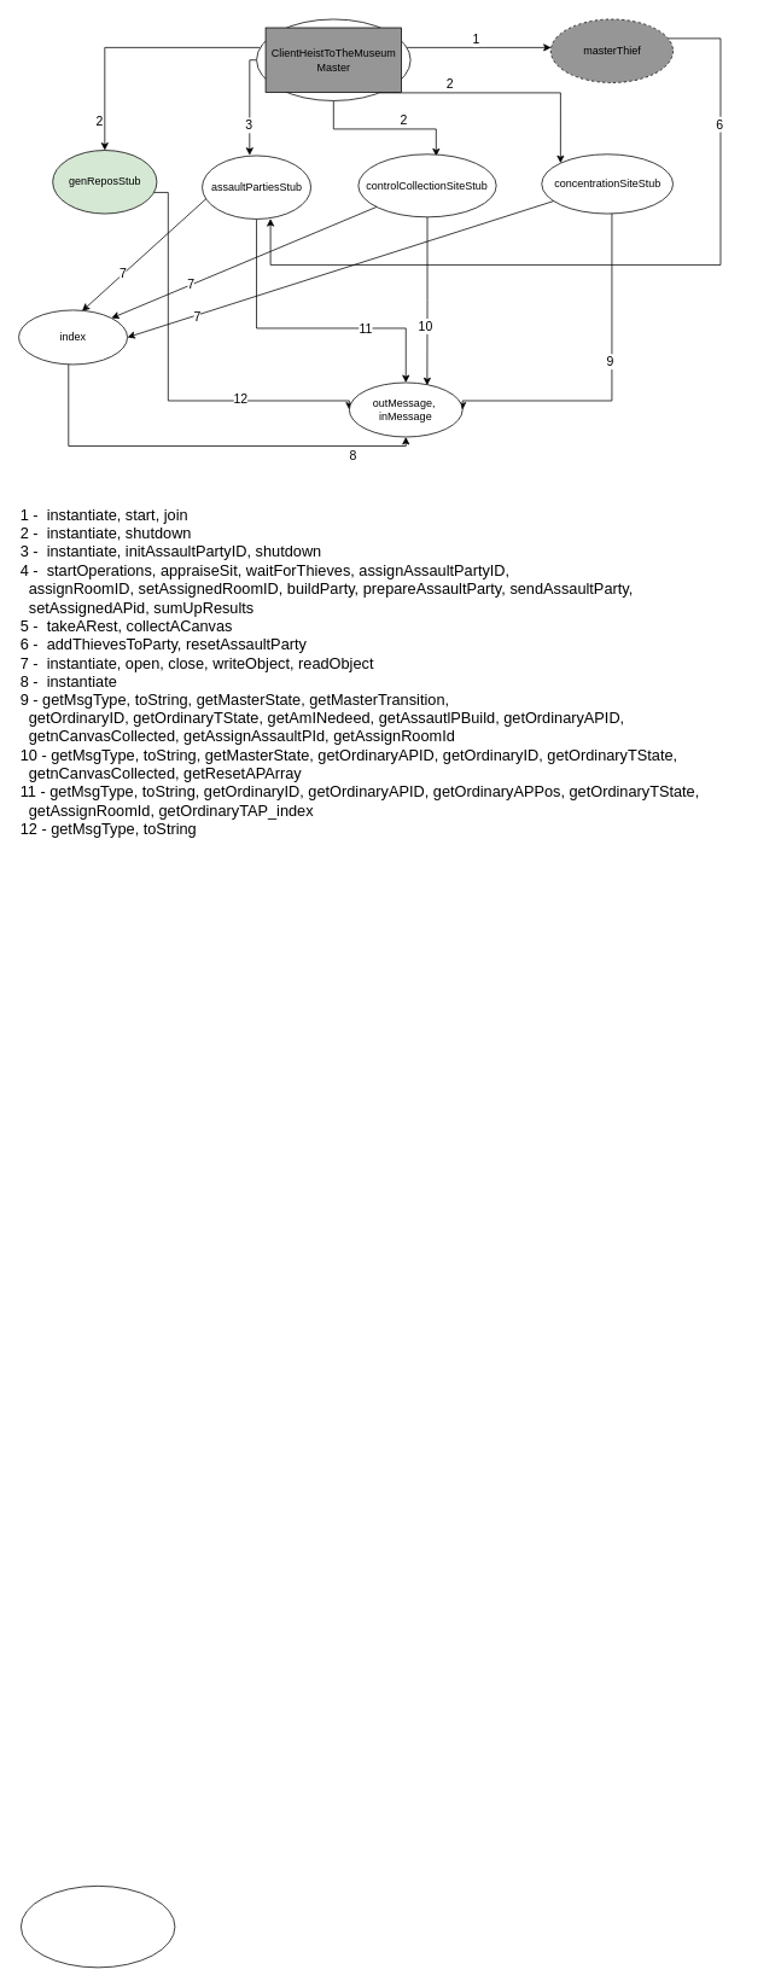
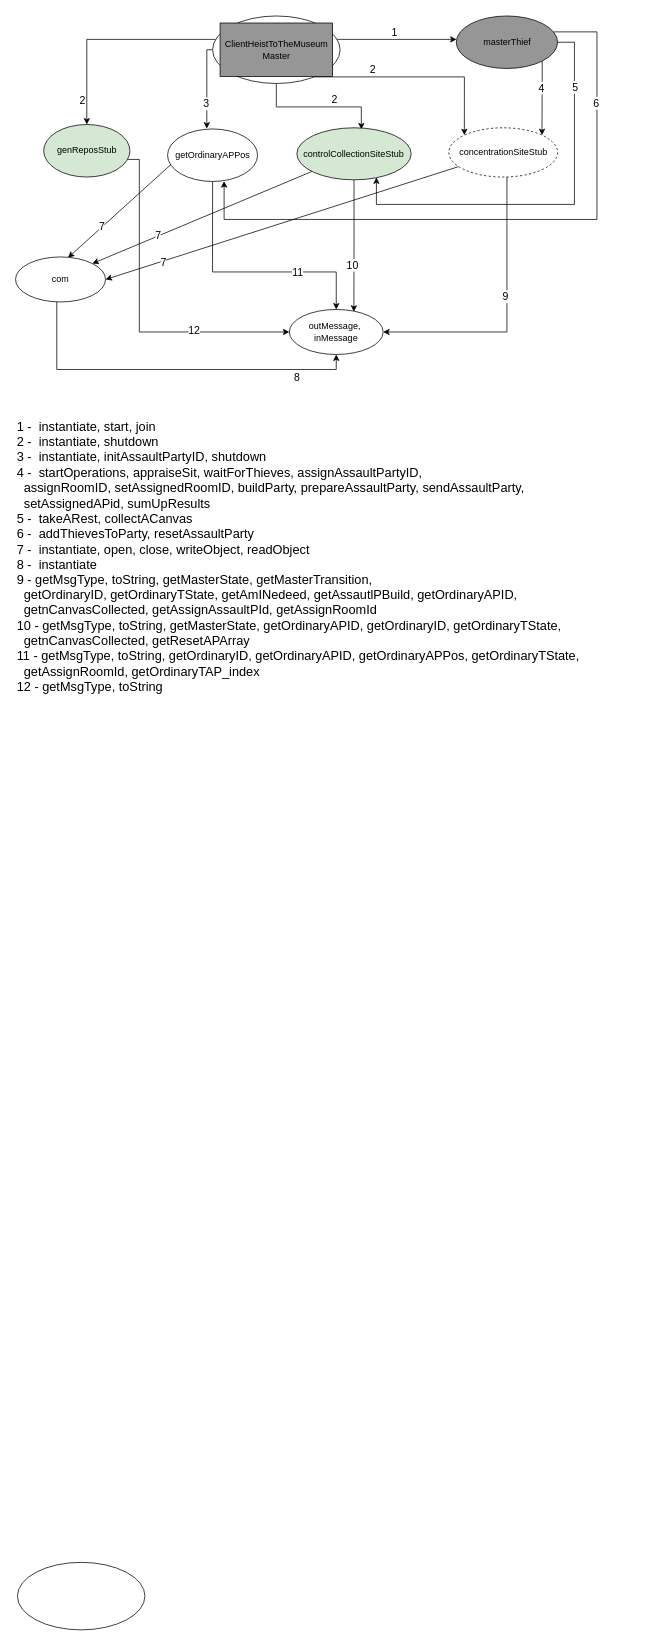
  <mxCell id="0" />
  <mxCell id="1" parent="0" />
  <mxCell id="2" value="" style="ellipse;whiteSpace=wrap;html=1;shadow=0;labelBackgroundColor=none;fillStyle=auto;fontFamily=Helvetica;fontSize=12;gradientDirection=north;" parent="1" vertex="1"><mxGeometry x="22.5" y="2082" width="170" height="90" as="geometry" /></mxCell>
  <mxCell id="3" value="&lt;font style=&quot;font-size: 17px;&quot;&gt;1 -&amp;nbsp; instantiate, start, join&lt;br&gt;2 -&amp;nbsp; instantiate, shutdown&lt;br&gt;3 -&amp;nbsp; instantiate, initAssaultPartyID, shutdown&lt;br&gt;4 -&amp;nbsp; startOperations, appraiseSit, waitForThieves, assignAssaultPartyID, &lt;span style=&quot;white-space: pre;&quot;&gt; &lt;span style=&quot;white-space: pre;&quot;&gt; &lt;/span&gt;&lt;/span&gt;assignRoomID,&lt;span style=&quot;&quot;&gt;&amp;nbsp;&lt;/span&gt;setAssignedRoomID, buildParty, prepareAssaultParty, sendAssaultParty, &lt;span style=&quot;white-space: pre;&quot;&gt; &lt;span style=&quot;white-space: pre;&quot;&gt; &lt;/span&gt;&lt;/span&gt;setAssignedAPid, sumUpResults&lt;br&gt;5 -&amp;nbsp; takeARest, collectACanvas&lt;br&gt;6 -&amp;nbsp; addThievesToParty, resetAssaultParty&lt;br&gt;7 -&amp;nbsp; instantiate, open, close, writeObject, readObject&lt;br&gt;8 -&amp;nbsp; instantiate&lt;br&gt;9 - getMsgType, toString, getMasterState, getMasterTransition, &lt;span style=&quot;white-space: pre;&quot;&gt; &lt;span style=&quot;white-space: pre;&quot;&gt; &lt;/span&gt;&lt;/span&gt;getOrdinaryID,&lt;span style=&quot;&quot;&gt;&amp;nbsp;&lt;/span&gt;getOrdinaryTState,&amp;nbsp;getAmINedeed, getAssautlPBuild, getOrdinaryAPID, &lt;span style=&quot;white-space: pre;&quot;&gt; &lt;span style=&quot;white-space: pre;&quot;&gt; &lt;/span&gt;&lt;/span&gt;getnCanvasCollected, &lt;span style=&quot;&quot;&gt; &lt;/span&gt;getAssignAssaultPId, &lt;span style=&quot;&quot;&gt; &lt;/span&gt;getAssignRoomId&lt;br&gt;10 - getMsgType, toString, getMasterState, getOrdinaryAPID, getOrdinaryID, getOrdinaryTState, &lt;span style=&quot;white-space: pre;&quot;&gt; &lt;span style=&quot;white-space: pre;&quot;&gt; &lt;/span&gt;&lt;/span&gt;getnCanvasCollected, getResetAPArray&lt;br&gt;11 - getMsgType, toString, getOrdinaryID, getOrdinaryAPID, getOrdinaryAPPos, getOrdinaryTState, &lt;span style=&quot;white-space: pre;&quot;&gt; &lt;span style=&quot;white-space: pre;&quot;&gt; &lt;/span&gt;&lt;/span&gt;getAssignRoomId, getOrdinaryTAP_index&lt;br&gt;12 - getMsgType, toString&lt;br&gt;&lt;br&gt;&lt;br style=&quot;border-color: var(--border-color);&quot;&gt;&lt;/font&gt;" style="text;html=1;strokeColor=none;fillColor=none;align=left;verticalAlign=middle;whiteSpace=wrap;rounded=0;" parent="1" vertex="1"><mxGeometry x="20" y="542" width="820" height="441" as="geometry" /></mxCell>
  <mxCell id="4" style="edgeStyle=orthogonalEdgeStyle;rounded=0;orthogonalLoop=1;jettySize=auto;html=1;" parent="1" source="13" target="21" edge="1"><mxGeometry relative="1" as="geometry"><Array as="points"><mxPoint x="535" y="52" /><mxPoint x="535" y="52" /></Array></mxGeometry></mxCell>
  <mxCell id="5" value="&lt;font style=&quot;font-size: 14px;&quot;&gt;1&lt;/font&gt;" style="edgeLabel;html=1;align=center;verticalAlign=middle;resizable=0;points=[];" parent="4" vertex="1" connectable="0"><mxGeometry x="0.223" y="1" relative="1" as="geometry"><mxPoint x="-21" y="-9" as="offset" /></mxGeometry></mxCell>
  <mxCell id="6" style="edgeStyle=orthogonalEdgeStyle;rounded=0;orthogonalLoop=1;jettySize=auto;html=1;entryX=0.5;entryY=0;entryDx=0;entryDy=0;" parent="1" source="13" target="39" edge="1"><mxGeometry relative="1" as="geometry"><Array as="points"><mxPoint x="115" y="52" /></Array></mxGeometry></mxCell>
  <mxCell id="7" value="&lt;font style=&quot;font-size: 14px;&quot;&gt;2&lt;/font&gt;" style="edgeLabel;html=1;align=center;verticalAlign=middle;resizable=0;points=[];" parent="6" vertex="1" connectable="0"><mxGeometry x="0.776" y="5" relative="1" as="geometry"><mxPoint x="-12" as="offset" /></mxGeometry></mxCell>
  <mxCell id="8" style="edgeStyle=orthogonalEdgeStyle;rounded=0;orthogonalLoop=1;jettySize=auto;html=1;entryX=0.436;entryY=-0.006;entryDx=0;entryDy=0;entryPerimeter=0;" parent="1" source="13" target="36" edge="1"><mxGeometry relative="1" as="geometry"><Array as="points"><mxPoint x="275" y="66" /></Array></mxGeometry></mxCell>
  <mxCell id="9" value="&lt;font style=&quot;font-size: 14px;&quot;&gt;3&lt;/font&gt;" style="edgeLabel;html=1;align=center;verticalAlign=middle;resizable=0;points=[];" parent="8" vertex="1" connectable="0"><mxGeometry x="0.398" y="-1" relative="1" as="geometry"><mxPoint as="offset" /></mxGeometry></mxCell>
  <mxCell id="10" style="edgeStyle=orthogonalEdgeStyle;rounded=0;orthogonalLoop=1;jettySize=auto;html=1;entryX=0.564;entryY=0.031;entryDx=0;entryDy=0;entryPerimeter=0;" parent="1" source="13" target="31" edge="1"><mxGeometry relative="1" as="geometry"><Array as="points"><mxPoint x="368" y="142" /><mxPoint x="481" y="142" /></Array></mxGeometry></mxCell>
  <mxCell id="11" style="edgeStyle=orthogonalEdgeStyle;rounded=0;orthogonalLoop=1;jettySize=auto;html=1;entryX=0;entryY=0;entryDx=0;entryDy=0;" parent="1" source="13" target="26" edge="1"><mxGeometry relative="1" as="geometry"><Array as="points"><mxPoint x="618" y="102" /></Array></mxGeometry></mxCell>
  <mxCell id="12" value="&lt;font style=&quot;font-size: 14px;&quot;&gt;2&lt;/font&gt;" style="edgeLabel;html=1;align=center;verticalAlign=middle;resizable=0;points=[];" parent="11" vertex="1" connectable="0"><mxGeometry x="0.108" y="1" relative="1" as="geometry"><mxPoint x="-77" y="-10" as="offset" /></mxGeometry></mxCell>
  <mxCell id="13" value="" style="ellipse;whiteSpace=wrap;html=1;shadow=0;labelBackgroundColor=none;fillStyle=auto;fontFamily=Helvetica;fontSize=12;gradientDirection=north;" parent="1" vertex="1"><mxGeometry x="282.64" y="20.79" width="170" height="90" as="geometry" /></mxCell>
  <mxCell id="14" value="ClientHeistToTheMuseum&lt;br&gt;Master" style="whiteSpace=wrap;html=1;shadow=0;labelBackgroundColor=none;fillStyle=auto;strokeColor=default;fontFamily=Helvetica;fontSize=12;fontColor=default;fillColor=#969696;gradientColor=none;gradientDirection=north;rounded=0;" parent="1" vertex="1"><mxGeometry x="292.64" y="30.17" width="150" height="71.25" as="geometry" /></mxCell>
+ <mxCell id="15" style="edgeStyle=orthogonalEdgeStyle;rounded=0;orthogonalLoop=1;jettySize=auto;html=1;entryX=1;entryY=0;entryDx=0;entryDy=0;" parent="1" source="21" target="26" edge="1"><mxGeometry relative="1" as="geometry"><Array as="points"><mxPoint x="722" y="102" /><mxPoint x="722" y="102" /></Array></mxGeometry></mxCell>
+ <mxCell id="16" value="&lt;font style=&quot;font-size: 14px;&quot;&gt;4&lt;/font&gt;" style="edgeLabel;html=1;align=center;verticalAlign=middle;resizable=0;points=[];" parent="15" vertex="1" connectable="0"><mxGeometry x="-0.269" y="-1" relative="1" as="geometry"><mxPoint as="offset" /></mxGeometry></mxCell>
+ <mxCell id="17" style="edgeStyle=orthogonalEdgeStyle;rounded=0;orthogonalLoop=1;jettySize=auto;html=1;entryX=0.696;entryY=0.954;entryDx=0;entryDy=0;entryPerimeter=0;" parent="1" source="21" target="31" edge="1"><mxGeometry relative="1" as="geometry"><Array as="points"><mxPoint x="765" y="56" /><mxPoint x="765" y="272" /><mxPoint x="501" y="272" /></Array></mxGeometry></mxCell>
+ <mxCell id="18" value="&lt;font style=&quot;font-size: 14px;&quot;&gt;5&lt;/font&gt;" style="edgeLabel;html=1;align=center;verticalAlign=middle;resizable=0;points=[];" parent="17" vertex="1" connectable="0"><mxGeometry x="-0.697" relative="1" as="geometry"><mxPoint as="offset" /></mxGeometry></mxCell>
  <mxCell id="19" style="edgeStyle=orthogonalEdgeStyle;rounded=0;orthogonalLoop=1;jettySize=auto;html=1;entryX=0.628;entryY=0.994;entryDx=0;entryDy=0;entryPerimeter=0;" parent="1" source="21" target="36" edge="1"><mxGeometry relative="1" as="geometry"><Array as="points"><mxPoint x="795" y="42" /><mxPoint x="795" y="292" /><mxPoint x="298" y="292" /></Array></mxGeometry></mxCell>
  <mxCell id="20" value="&lt;font style=&quot;font-size: 14px;&quot;&gt;6&lt;/font&gt;" style="edgeLabel;html=1;align=center;verticalAlign=middle;resizable=0;points=[];" parent="19" vertex="1" connectable="0"><mxGeometry x="-0.645" y="-2" relative="1" as="geometry"><mxPoint as="offset" /></mxGeometry></mxCell>
- <mxCell id="21" value="masterThief" style="ellipse;whiteSpace=wrap;html=1;shadow=0;labelBackgroundColor=none;fillStyle=auto;strokeColor=default;fontFamily=Helvetica;fontSize=12;fontColor=default;fillColor=#969696;gradientColor=none;gradientDirection=north;dashed=1;" parent="1" vertex="1"><mxGeometry x="607.5" y="20.79" width="135" height="70" as="geometry" /></mxCell>
+ <mxCell id="21" value="masterThief" style="ellipse;whiteSpace=wrap;html=1;shadow=0;labelBackgroundColor=none;fillStyle=auto;strokeColor=default;fontFamily=Helvetica;fontSize=12;fontColor=default;fillColor=#969696;gradientColor=none;gradientDirection=north;" parent="1" vertex="1"><mxGeometry x="607.5" y="20.79" width="135" height="70" as="geometry" /></mxCell>
  <mxCell id="22" style="rounded=0;orthogonalLoop=1;jettySize=auto;html=1;entryX=1;entryY=0.5;entryDx=0;entryDy=0;" parent="1" source="26" target="42" edge="1"><mxGeometry relative="1" as="geometry" /></mxCell>
  <mxCell id="23" value="&lt;font style=&quot;font-size: 14px;&quot;&gt;7&lt;/font&gt;" style="edgeLabel;html=1;align=center;verticalAlign=middle;resizable=0;points=[];" parent="22" vertex="1" connectable="0"><mxGeometry x="0.675" y="2" relative="1" as="geometry"><mxPoint as="offset" /></mxGeometry></mxCell>
  <mxCell id="24" style="edgeStyle=orthogonalEdgeStyle;rounded=0;orthogonalLoop=1;jettySize=auto;html=1;entryX=1;entryY=0.5;entryDx=0;entryDy=0;" parent="1" source="26" target="43" edge="1"><mxGeometry relative="1" as="geometry"><mxPoint x="535" y="412" as="targetPoint" /><Array as="points"><mxPoint x="675" y="442" /></Array></mxGeometry></mxCell>
  <mxCell id="25" value="&lt;span style=&quot;font-size: 14px;&quot;&gt;9&lt;/span&gt;" style="edgeLabel;html=1;align=center;verticalAlign=middle;resizable=0;points=[];" parent="24" vertex="1" connectable="0"><mxGeometry x="-0.146" y="-3" relative="1" as="geometry"><mxPoint as="offset" /></mxGeometry></mxCell>
- <mxCell id="26" value="concentrationSiteStub" style="ellipse;whiteSpace=wrap;html=1;shadow=0;labelBackgroundColor=none;fillStyle=auto;fontFamily=Helvetica;fontSize=12;gradientDirection=north;" parent="1" vertex="1"><mxGeometry x="597.5" y="169.84" width="145" height="65.63" as="geometry" /></mxCell>
+ <mxCell id="26" value="concentrationSiteStub" style="ellipse;whiteSpace=wrap;html=1;shadow=0;labelBackgroundColor=none;fillStyle=auto;fontFamily=Helvetica;fontSize=12;gradientDirection=north;dashed=1;" parent="1" vertex="1"><mxGeometry x="597.5" y="169.84" width="145" height="65.63" as="geometry" /></mxCell>
  <mxCell id="27" style="rounded=0;orthogonalLoop=1;jettySize=auto;html=1;entryX=1;entryY=0;entryDx=0;entryDy=0;" parent="1" source="31" target="42" edge="1"><mxGeometry relative="1" as="geometry" /></mxCell>
  <mxCell id="28" value="&lt;font style=&quot;font-size: 14px;&quot;&gt;7&lt;/font&gt;" style="edgeLabel;html=1;align=center;verticalAlign=middle;resizable=0;points=[];" parent="27" vertex="1" connectable="0"><mxGeometry x="0.405" y="-1" relative="1" as="geometry"><mxPoint as="offset" /></mxGeometry></mxCell>
  <mxCell id="29" style="edgeStyle=orthogonalEdgeStyle;rounded=0;orthogonalLoop=1;jettySize=auto;html=1;entryX=0.688;entryY=0.05;entryDx=0;entryDy=0;entryPerimeter=0;" parent="1" source="31" target="43" edge="1"><mxGeometry relative="1" as="geometry" /></mxCell>
  <mxCell id="30" value="&lt;font style=&quot;font-size: 14px;&quot;&gt;10&lt;/font&gt;" style="edgeLabel;html=1;align=center;verticalAlign=middle;resizable=0;points=[];" parent="29" vertex="1" connectable="0"><mxGeometry x="0.278" y="-3" relative="1" as="geometry"><mxPoint y="1" as="offset" /></mxGeometry></mxCell>
- <mxCell id="31" value="controlCollectionSiteStub" style="ellipse;whiteSpace=wrap;html=1;shadow=0;labelBackgroundColor=none;fillStyle=auto;fontFamily=Helvetica;fontSize=12;gradientDirection=north;" parent="1" vertex="1"><mxGeometry x="395" y="169.84" width="152.36" height="69.37" as="geometry" /></mxCell>
+ <mxCell id="31" value="controlCollectionSiteStub" style="ellipse;whiteSpace=wrap;html=1;shadow=0;labelBackgroundColor=none;fillStyle=auto;fontFamily=Helvetica;fontSize=12;gradientDirection=north;fillColor=#d5e8d4;" parent="1" vertex="1"><mxGeometry x="395" y="169.84" width="152.36" height="69.37" as="geometry" /></mxCell>
  <mxCell id="32" style="rounded=0;orthogonalLoop=1;jettySize=auto;html=1;entryX=0.583;entryY=0.017;entryDx=0;entryDy=0;entryPerimeter=0;exitX=0.045;exitY=0.666;exitDx=0;exitDy=0;exitPerimeter=0;" parent="1" source="36" target="42" edge="1"><mxGeometry relative="1" as="geometry" /></mxCell>
  <mxCell id="33" value="&lt;font style=&quot;font-size: 14px;&quot;&gt;7&lt;/font&gt;" style="edgeLabel;html=1;align=center;verticalAlign=middle;resizable=0;points=[];" parent="32" vertex="1" connectable="0"><mxGeometry x="-0.195" y="2" relative="1" as="geometry"><mxPoint x="-39" y="32" as="offset" /></mxGeometry></mxCell>
  <mxCell id="34" style="edgeStyle=orthogonalEdgeStyle;rounded=0;orthogonalLoop=1;jettySize=auto;html=1;entryX=0.5;entryY=0;entryDx=0;entryDy=0;" parent="1" source="36" target="43" edge="1"><mxGeometry relative="1" as="geometry"><Array as="points"><mxPoint x="283" y="362" /><mxPoint x="448" y="362" /></Array></mxGeometry></mxCell>
  <mxCell id="35" value="&lt;font style=&quot;font-size: 14px;&quot;&gt;11&lt;/font&gt;" style="edgeLabel;html=1;align=center;verticalAlign=middle;resizable=0;points=[];" parent="34" vertex="1" connectable="0"><mxGeometry x="0.395" relative="1" as="geometry"><mxPoint as="offset" /></mxGeometry></mxCell>
- <mxCell id="36" value="assaultPartiesStub" style="ellipse;whiteSpace=wrap;html=1;shadow=0;labelBackgroundColor=none;fillStyle=auto;fontFamily=Helvetica;fontSize=12;gradientDirection=north;" parent="1" vertex="1"><mxGeometry x="222.64" y="171.39" width="120" height="70" as="geometry" /></mxCell>
+ <mxCell id="36" value="getOrdinaryAPPos" style="ellipse;whiteSpace=wrap;html=1;shadow=0;labelBackgroundColor=none;fillStyle=auto;fontFamily=Helvetica;fontSize=12;gradientDirection=north;" parent="1" vertex="1"><mxGeometry x="222.64" y="171.39" width="120" height="70" as="geometry" /></mxCell>
  <mxCell id="37" style="edgeStyle=orthogonalEdgeStyle;rounded=0;orthogonalLoop=1;jettySize=auto;html=1;entryX=0;entryY=0.5;entryDx=0;entryDy=0;" parent="1" source="39" target="43" edge="1"><mxGeometry relative="1" as="geometry"><Array as="points"><mxPoint x="185" y="212" /><mxPoint x="185" y="442" /></Array></mxGeometry></mxCell>
  <mxCell id="38" value="&lt;font style=&quot;font-size: 14px;&quot;&gt;12&lt;/font&gt;" style="edgeLabel;html=1;align=center;verticalAlign=middle;resizable=0;points=[];" parent="37" vertex="1" connectable="0"><mxGeometry x="0.426" y="3" relative="1" as="geometry"><mxPoint as="offset" /></mxGeometry></mxCell>
  <mxCell id="39" value="genReposStub" style="ellipse;whiteSpace=wrap;html=1;shadow=0;labelBackgroundColor=none;fillStyle=auto;fontFamily=Helvetica;fontSize=12;gradientDirection=north;fillColor=#d5e8d4;" parent="1" vertex="1"><mxGeometry x="57.5" y="165.47" width="115" height="70" as="geometry" /></mxCell>
  <mxCell id="40" style="edgeStyle=orthogonalEdgeStyle;rounded=0;orthogonalLoop=1;jettySize=auto;html=1;entryX=0.5;entryY=1;entryDx=0;entryDy=0;" parent="1" source="42" target="43" edge="1"><mxGeometry relative="1" as="geometry"><Array as="points"><mxPoint x="75" y="492" /><mxPoint x="448" y="492" /></Array></mxGeometry></mxCell>
  <mxCell id="41" value="&lt;font style=&quot;font-size: 14px;&quot;&gt;8&lt;/font&gt;" style="edgeLabel;html=1;align=center;verticalAlign=middle;resizable=0;points=[];" parent="40" vertex="1" connectable="0"><mxGeometry x="0.227" y="4" relative="1" as="geometry"><mxPoint x="114" y="14" as="offset" /></mxGeometry></mxCell>
- <mxCell id="42" value="index" style="ellipse;whiteSpace=wrap;html=1;shadow=0;labelBackgroundColor=none;fillStyle=auto;fontFamily=Helvetica;fontSize=12;gradientDirection=north;" parent="1" vertex="1"><mxGeometry x="20" y="342" width="120" height="60" as="geometry" /></mxCell>
- <mxCell id="43" value="outMessage,&amp;nbsp;&lt;br&gt;inMessage" style="ellipse;whiteSpace=wrap;html=1;shadow=0;labelBackgroundColor=none;fillStyle=auto;fontFamily=Helvetica;fontSize=12;gradientDirection=north;" parent="1" vertex="1"><mxGeometry x="385" y="422" width="125" height="60" as="geometry" /></mxCell>
+ <mxCell id="42" value="com" style="ellipse;whiteSpace=wrap;html=1;shadow=0;labelBackgroundColor=none;fillStyle=auto;fontFamily=Helvetica;fontSize=12;gradientDirection=north;" parent="1" vertex="1"><mxGeometry x="20" y="342" width="120" height="60" as="geometry" /></mxCell>
+ <mxCell id="43" value="outMessage,&amp;nbsp;&lt;br&gt;inMessage" style="ellipse;whiteSpace=wrap;html=1;shadow=0;labelBackgroundColor=none;fillStyle=auto;fontFamily=Helvetica;fontSize=12;gradientDirection=north;" parent="1" vertex="1"><mxGeometry x="385" y="412" width="125" height="60" as="geometry" /></mxCell>
  <mxCell id="44" value="&lt;font style=&quot;font-size: 14px;&quot;&gt;2&lt;/font&gt;" style="edgeLabel;html=1;align=center;verticalAlign=middle;resizable=0;points=[];" parent="1" vertex="1" connectable="0"><mxGeometry x="505.107" y="101" as="geometry"><mxPoint x="-61" y="30" as="offset" /></mxGeometry></mxCell>
